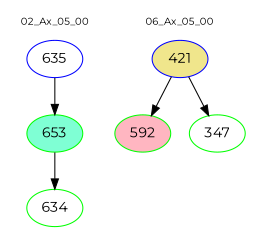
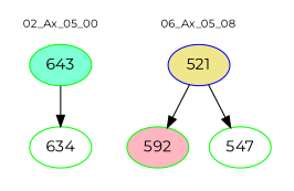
  digraph {
    fontname=Montserrat
    node [color=green fillcolor=white fontname=Montserrat style=filled]
    edge [color=black fontname=Montserrat]
-   n1 [color=blue label=635]
    n2 [label=634]
-   n3 [fillcolor=aquamarine label=653]
-   n4 [color=blue fillcolor=khaki label=421]
+   n3 [fillcolor=aquamarine label=643]
+   n4 [color=blue fillcolor=khaki label=521]
    n5 [fillcolor=lightpink label=592]
-   n6 [label=347]
+   n6 [label=547]
    subgraph cluster_1 {
      color=white
      fontsize=10
      label="02_Ax_05_00"
-     n1
      n2
      n3
    }
    subgraph cluster_2 {
      color=white
      fontsize=10
-     label="06_Ax_05_00"
+     label="06_Ax_05_08"
      n4
      n5
      n6
    }
-   n1 -> n3
    n3 -> n2
    n4 -> n5
    n4 -> n6
  }
